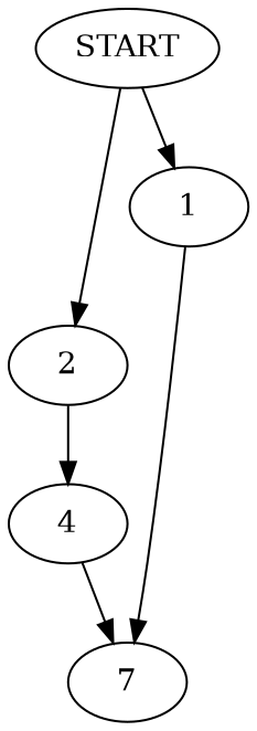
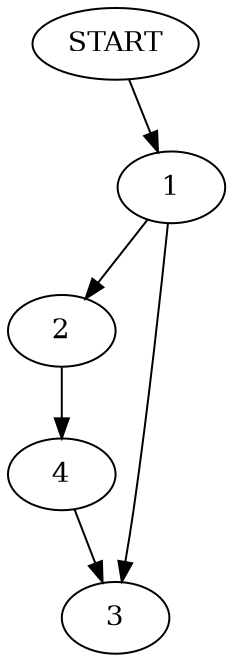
  digraph {
    n1 [label=START]
    1
    2
-   3 [label=7]
+   3
    4
    n1 -> 1
-   n1 -> 2
+   1 -> 2
    1 -> 3
    2 -> 4
    4 -> 3
  }
